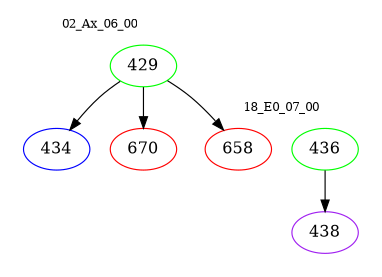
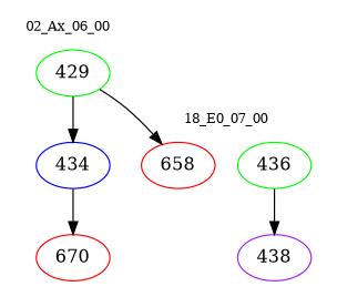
  digraph {
    node [color=green]
    edge [color=black]
    n1 [label=429]
    n2 [color=blue label=434]
    n3 [color=red label=670]
    n4 [label=436]
    n5 [color=purple label=438]
    n6 [color=red label=658]
    subgraph cluster_1 {
      color=white
      fontsize=10
      label="02_Ax_06_00"
      n1
      n2
      n3
    }
    subgraph cluster_2 {
      color=white
      fontsize=10
      label="18_E0_07_00"
      n4
      n5
      n6
    }
    n1 -> n2
-   n1 -> n3
+   n2 -> n3
    n1 -> n6
    n4 -> n5
  }
